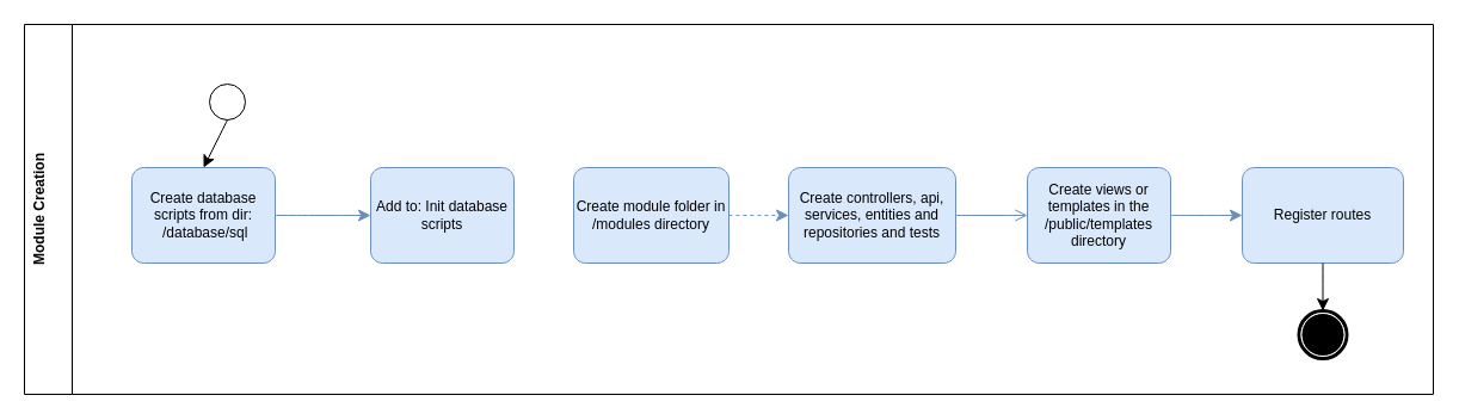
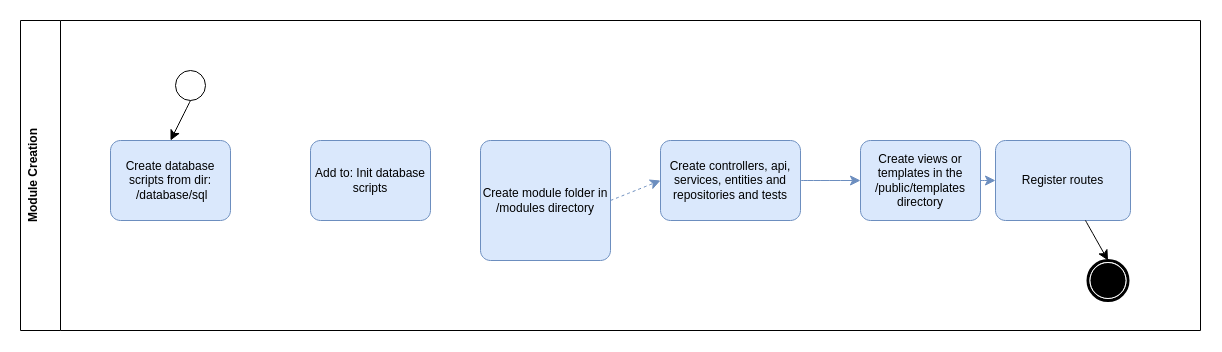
  <mxCell id="0" />
  <mxCell id="1" parent="0" />
  <mxCell id="2" value="&lt;div&gt;Module Creation&lt;/div&gt;&lt;div&gt;&lt;br&gt;&lt;/div&gt;" style="swimlane;startSize=40;horizontal=0;html=1;whiteSpace=wrap;" parent="1" vertex="1"><mxGeometry x="20" y="20" width="1180" height="310" as="geometry" /></mxCell>
- <mxCell id="3" value="Create module folder in /modules directory" style="points=[[0.25,0,0],[0.5,0,0],[0.75,0,0],[1,0.25,0],[1,0.5,0],[1,0.75,0],[0.75,1,0],[0.5,1,0],[0.25,1,0],[0,0.75,0],[0,0.5,0],[0,0.25,0]];shape=mxgraph.bpmn.task;whiteSpace=wrap;rectStyle=rounded;size=10;html=1;container=1;expand=0;collapsible=0;taskMarker=abstract;fillColor=#dae8fc;strokeColor=#6c8ebf;" parent="2" vertex="1"><mxGeometry x="460" y="120" width="130" height="80" as="geometry" /></mxCell>
- <mxCell id="4" value="Register routes" style="points=[[0.25,0,0],[0.5,0,0],[0.75,0,0],[1,0.25,0],[1,0.5,0],[1,0.75,0],[0.75,1,0],[0.5,1,0],[0.25,1,0],[0,0.75,0],[0,0.5,0],[0,0.25,0]];shape=mxgraph.bpmn.task;whiteSpace=wrap;rectStyle=rounded;size=10;html=1;container=1;expand=0;collapsible=0;taskMarker=abstract;fillColor=#dae8fc;strokeColor=#6c8ebf;" parent="2" vertex="1"><mxGeometry x="1020" y="120" width="135" height="80" as="geometry" /></mxCell>
+ <mxCell id="3" value="Create module folder in /modules directory" style="points=[[0.25,0,0],[0.5,0,0],[0.75,0,0],[1,0.25,0],[1,0.5,0],[1,0.75,0],[0.75,1,0],[0.5,1,0],[0.25,1,0],[0,0.75,0],[0,0.5,0],[0,0.25,0]];shape=mxgraph.bpmn.task;whiteSpace=wrap;rectStyle=rounded;size=10;html=1;container=1;expand=0;collapsible=0;taskMarker=abstract;fillColor=#dae8fc;strokeColor=#6c8ebf;" parent="2" vertex="1"><mxGeometry x="460" y="120" width="130" height="120" as="geometry" /></mxCell>
+ <mxCell id="4" value="Register routes" style="points=[[0.25,0,0],[0.5,0,0],[0.75,0,0],[1,0.25,0],[1,0.5,0],[1,0.75,0],[0.75,1,0],[0.5,1,0],[0.25,1,0],[0,0.75,0],[0,0.5,0],[0,0.25,0]];shape=mxgraph.bpmn.task;whiteSpace=wrap;rectStyle=rounded;size=10;html=1;container=1;expand=0;collapsible=0;taskMarker=abstract;fillColor=#dae8fc;strokeColor=#6c8ebf;" parent="2" vertex="1"><mxGeometry x="975" y="120" width="135" height="80" as="geometry" /></mxCell>
  <mxCell id="5" value="Create database scripts from dir:&lt;div&gt;&amp;nbsp;/database/sql&lt;/div&gt;" style="points=[[0.25,0,0],[0.5,0,0],[0.75,0,0],[1,0.25,0],[1,0.5,0],[1,0.75,0],[0.75,1,0],[0.5,1,0],[0.25,1,0],[0,0.75,0],[0,0.5,0],[0,0.25,0]];shape=mxgraph.bpmn.task;whiteSpace=wrap;rectStyle=rounded;size=10;html=1;container=1;expand=0;collapsible=0;taskMarker=abstract;fillColor=#dae8fc;strokeColor=#6c8ebf;" parent="2" vertex="1"><mxGeometry x="90" y="120" width="120" height="80" as="geometry" /></mxCell>
  <mxCell id="6" value="Add to: Init database scripts" style="points=[[0.25,0,0],[0.5,0,0],[0.75,0,0],[1,0.25,0],[1,0.5,0],[1,0.75,0],[0.75,1,0],[0.5,1,0],[0.25,1,0],[0,0.75,0],[0,0.5,0],[0,0.25,0]];shape=mxgraph.bpmn.task;whiteSpace=wrap;rectStyle=rounded;size=10;html=1;container=1;expand=0;collapsible=0;taskMarker=abstract;fillColor=#dae8fc;strokeColor=#6c8ebf;" parent="2" vertex="1"><mxGeometry x="290" y="120" width="120" height="80" as="geometry" /></mxCell>
  <mxCell id="7" value="&lt;div&gt;Create controllers, api, services, entities and repositories and tests&lt;br&gt;&lt;/div&gt;" style="points=[[0.25,0,0],[0.5,0,0],[0.75,0,0],[1,0.25,0],[1,0.5,0],[1,0.75,0],[0.75,1,0],[0.5,1,0],[0.25,1,0],[0,0.75,0],[0,0.5,0],[0,0.25,0]];shape=mxgraph.bpmn.task;whiteSpace=wrap;rectStyle=rounded;size=10;html=1;container=1;expand=0;collapsible=0;taskMarker=abstract;fillColor=#dae8fc;strokeColor=#6c8ebf;" parent="2" vertex="1"><mxGeometry x="640" y="120" width="140" height="80" as="geometry" /></mxCell>
  <mxCell id="8" value="Create views or templates in the /public/templates directory" style="points=[[0.25,0,0],[0.5,0,0],[0.75,0,0],[1,0.25,0],[1,0.5,0],[1,0.75,0],[0.75,1,0],[0.5,1,0],[0.25,1,0],[0,0.75,0],[0,0.5,0],[0,0.25,0]];shape=mxgraph.bpmn.task;whiteSpace=wrap;rectStyle=rounded;size=10;html=1;container=1;expand=0;collapsible=0;taskMarker=abstract;fillColor=#dae8fc;strokeColor=#6c8ebf;" parent="2" vertex="1"><mxGeometry x="840" y="120" width="120" height="80" as="geometry" /></mxCell>
  <mxCell id="9" style="edgeStyle=none;curved=1;rounded=0;orthogonalLoop=1;jettySize=auto;html=1;exitX=0.25;exitY=0;exitDx=0;exitDy=0;exitPerimeter=0;fontSize=12;startSize=8;endSize=8;fillColor=#dae8fc;strokeColor=#6c8ebf;" parent="2" source="6" target="6" edge="1"><mxGeometry relative="1" as="geometry" /></mxCell>
  <mxCell id="10" value="" style="points=[[0.145,0.145,0],[0.5,0,0],[0.855,0.145,0],[1,0.5,0],[0.855,0.855,0],[0.5,1,0],[0.145,0.855,0],[0,0.5,0]];shape=mxgraph.bpmn.event;html=1;verticalLabelPosition=bottom;labelBackgroundColor=#ffffff;verticalAlign=top;align=center;perimeter=ellipsePerimeter;outlineConnect=0;aspect=fixed;outline=standard;symbol=general;" parent="2" vertex="1"><mxGeometry x="155" y="50" width="30" height="30" as="geometry" /></mxCell>
  <mxCell id="11" style="edgeStyle=none;curved=1;rounded=0;orthogonalLoop=1;jettySize=auto;html=1;exitX=0.5;exitY=1;exitDx=0;exitDy=0;exitPerimeter=0;entryX=0.5;entryY=0;entryDx=0;entryDy=0;entryPerimeter=0;fontSize=12;startSize=8;endSize=8;" parent="2" source="10" target="5" edge="1"><mxGeometry relative="1" as="geometry" /></mxCell>
- <mxCell id="12" style="edgeStyle=none;curved=1;rounded=0;orthogonalLoop=1;jettySize=auto;html=1;entryX=0;entryY=0.5;entryDx=0;entryDy=0;entryPerimeter=0;fontSize=12;startSize=8;endSize=8;fillColor=#dae8fc;strokeColor=#6c8ebf;" parent="2" source="5" target="6" edge="1"><mxGeometry relative="1" as="geometry" /></mxCell>
  <mxCell id="13" style="edgeStyle=none;curved=1;rounded=0;orthogonalLoop=1;jettySize=auto;html=1;exitX=1;exitY=0.5;exitDx=0;exitDy=0;exitPerimeter=0;entryX=0;entryY=0.5;entryDx=0;entryDy=0;entryPerimeter=0;fontSize=12;startSize=8;endSize=8;fillColor=#dae8fc;strokeColor=#6c8ebf;dashed=1;" parent="2" source="3" target="7" edge="1"><mxGeometry relative="1" as="geometry" /></mxCell>
- <mxCell id="14" style="edgeStyle=none;curved=1;rounded=0;orthogonalLoop=1;jettySize=auto;html=1;exitX=1;exitY=0.5;exitDx=0;exitDy=0;exitPerimeter=0;entryX=0;entryY=0.5;entryDx=0;entryDy=0;entryPerimeter=0;fontSize=12;startSize=8;endSize=8;fillColor=#dae8fc;strokeColor=#6c8ebf;endArrow=open;" parent="2" source="7" target="8" edge="1"><mxGeometry relative="1" as="geometry" /></mxCell>
+ <mxCell id="14" style="edgeStyle=none;curved=1;rounded=0;orthogonalLoop=1;jettySize=auto;html=1;exitX=1;exitY=0.5;exitDx=0;exitDy=0;exitPerimeter=0;entryX=0;entryY=0.5;entryDx=0;entryDy=0;entryPerimeter=0;fontSize=12;startSize=8;endSize=8;fillColor=#dae8fc;strokeColor=#6c8ebf;" parent="2" source="7" target="8" edge="1"><mxGeometry relative="1" as="geometry" /></mxCell>
  <mxCell id="15" style="edgeStyle=none;curved=1;rounded=0;orthogonalLoop=1;jettySize=auto;html=1;exitX=1;exitY=0.5;exitDx=0;exitDy=0;exitPerimeter=0;entryX=0;entryY=0.5;entryDx=0;entryDy=0;entryPerimeter=0;fontSize=12;startSize=8;endSize=8;fillColor=#dae8fc;strokeColor=#6c8ebf;" parent="2" source="8" target="4" edge="1"><mxGeometry relative="1" as="geometry" /></mxCell>
  <mxCell id="16" value="" style="points=[[0.145,0.145,0],[0.5,0,0],[0.855,0.145,0],[1,0.5,0],[0.855,0.855,0],[0.5,1,0],[0.145,0.855,0],[0,0.5,0]];shape=mxgraph.bpmn.event;html=1;verticalLabelPosition=bottom;labelBackgroundColor=#ffffff;verticalAlign=top;align=center;perimeter=ellipsePerimeter;outlineConnect=0;aspect=fixed;outline=end;symbol=terminate;" parent="2" vertex="1"><mxGeometry x="1067.5" y="240" width="40" height="40" as="geometry" /></mxCell>
  <mxCell id="17" style="edgeStyle=none;curved=1;rounded=0;orthogonalLoop=1;jettySize=auto;html=1;entryX=0.5;entryY=0;entryDx=0;entryDy=0;entryPerimeter=0;fontSize=12;startSize=8;endSize=8;" parent="2" source="4" edge="1"><mxGeometry relative="1" as="geometry"><mxPoint x="1087.5" y="240" as="targetPoint" /></mxGeometry></mxCell>
